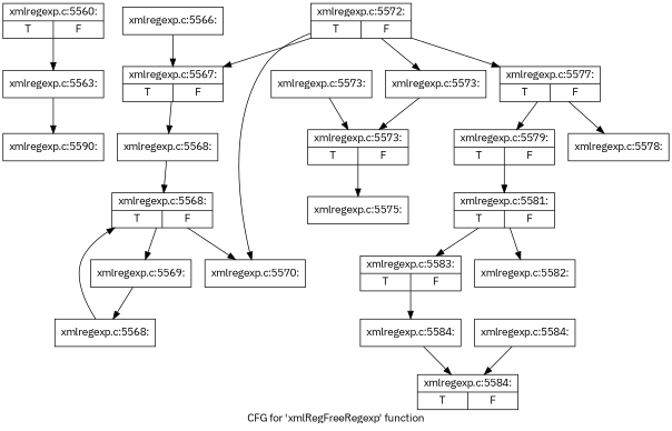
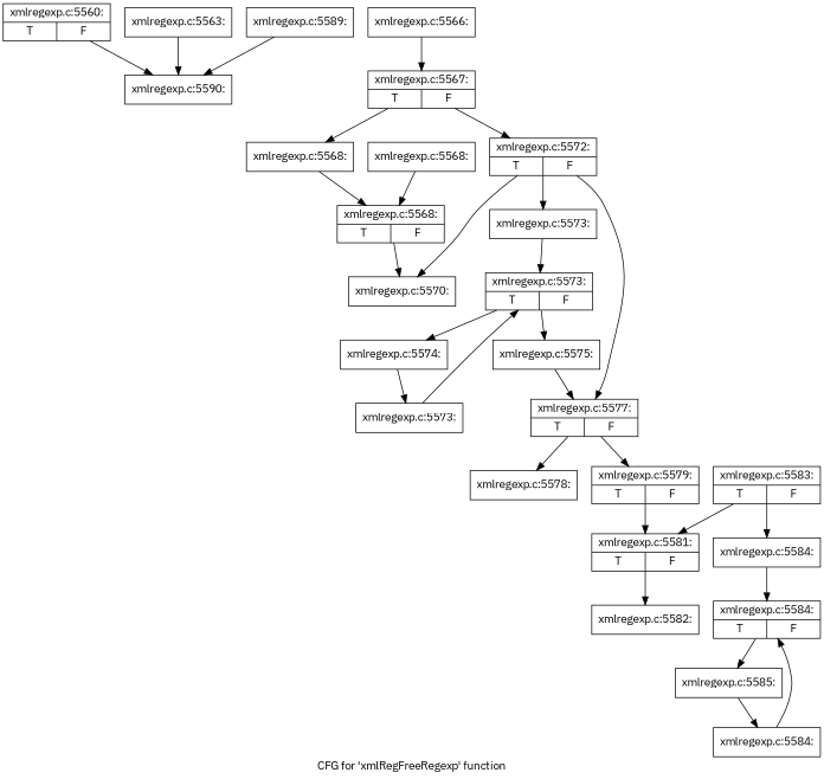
  digraph {
    fontname="IBM Plex Sans"
    label="CFG for 'xmlRegFreeRegexp' function"
    node [fontname="IBM Plex Sans" shape=record]
    edge [fontname="IBM Plex Sans"]
    n1 [label="{xmlregexp.c:5560:|{<s0>T|<s1>F}}"]
    n2 [label="{xmlregexp.c:5563:}"]
    n3 [label="{xmlregexp.c:5590:}"]
    n4 [label="{xmlregexp.c:5566:}"]
    n5 [label="{xmlregexp.c:5567:|{<s0>T|<s1>F}}"]
    n6 [label="{xmlregexp.c:5568:}"]
    n7 [label="{xmlregexp.c:5572:|{<s0>T|<s1>F}}"]
    n8 [label="{xmlregexp.c:5568:|{<s0>T|<s1>F}}"]
    n9 [label="{xmlregexp.c:5573:}"]
    n10 [label="{xmlregexp.c:5577:|{<s0>T|<s1>F}}"]
    n11 [label="{xmlregexp.c:5570:}"]
-   n12 [label="{xmlregexp.c:5569:}"]
    n13 [label="{xmlregexp.c:5573:|{<s0>T|<s1>F}}"]
    n14 [label="{xmlregexp.c:5578:}"]
    n15 [label="{xmlregexp.c:5579:|{<s0>T|<s1>F}}"]
    n16 [label="{xmlregexp.c:5568:}"]
+   n17 [label="{xmlregexp.c:5574:}"]
    n18 [label="{xmlregexp.c:5575:}"]
    n19 [label="{xmlregexp.c:5581:|{<s0>T|<s1>F}}"]
    n20 [label="{xmlregexp.c:5573:}"]
    n21 [label="{xmlregexp.c:5582:}"]
    n22 [label="{xmlregexp.c:5583:|{<s0>T|<s1>F}}"]
    n23 [label="{xmlregexp.c:5584:}"]
    n24 [label="{xmlregexp.c:5584:|{<s0>T|<s1>F}}"]
+   n25 [label="{xmlregexp.c:5589:}"]
+   n26 [label="{xmlregexp.c:5585:}"]
    n27 [label="{xmlregexp.c:5584:}"]
-   n1 -> n2
+   n1 -> n3
    n2 -> n3
    n4 -> n5
    n5 -> n6
-   n7 -> n5
+   n5 -> n7
    n6 -> n8
    n7 -> n9
    n7 -> n10
    n7 -> n11
    n8 -> n11
-   n8 -> n12
    n9 -> n13
    n10 -> n14
    n10 -> n15
-   n12 -> n16
+   n13 -> n17
    n13 -> n18
    n15 -> n19
    n16 -> n8
+   n17 -> n20
+   n18 -> n10
    n19 -> n21
-   n19 -> n22
+   n22 -> n19
    n20 -> n13
    n22 -> n23
    n23 -> n24
+   n24 -> n26
+   n25 -> n3
+   n26 -> n27
    n27 -> n24
  }
